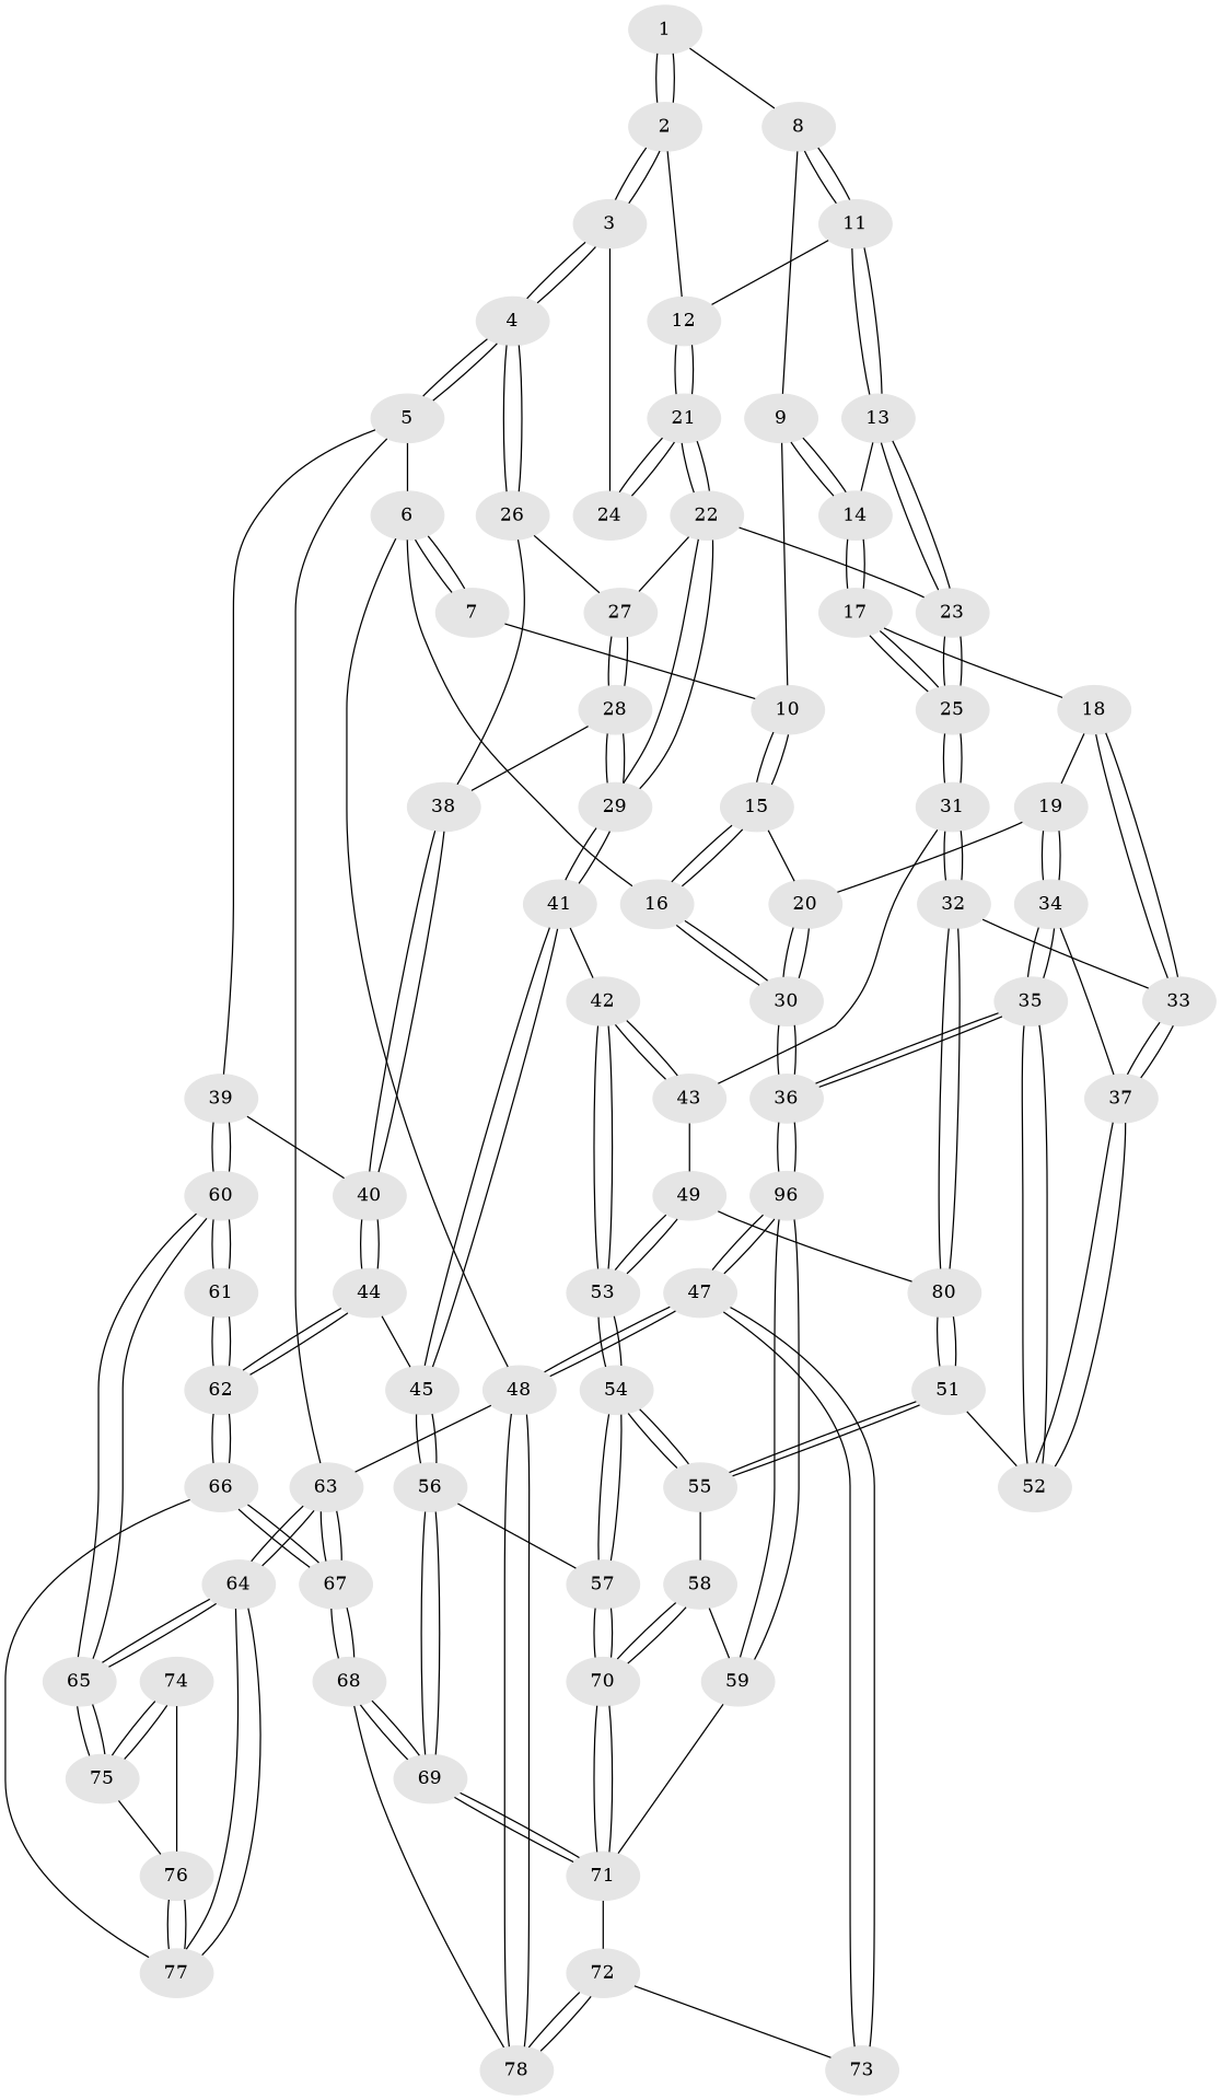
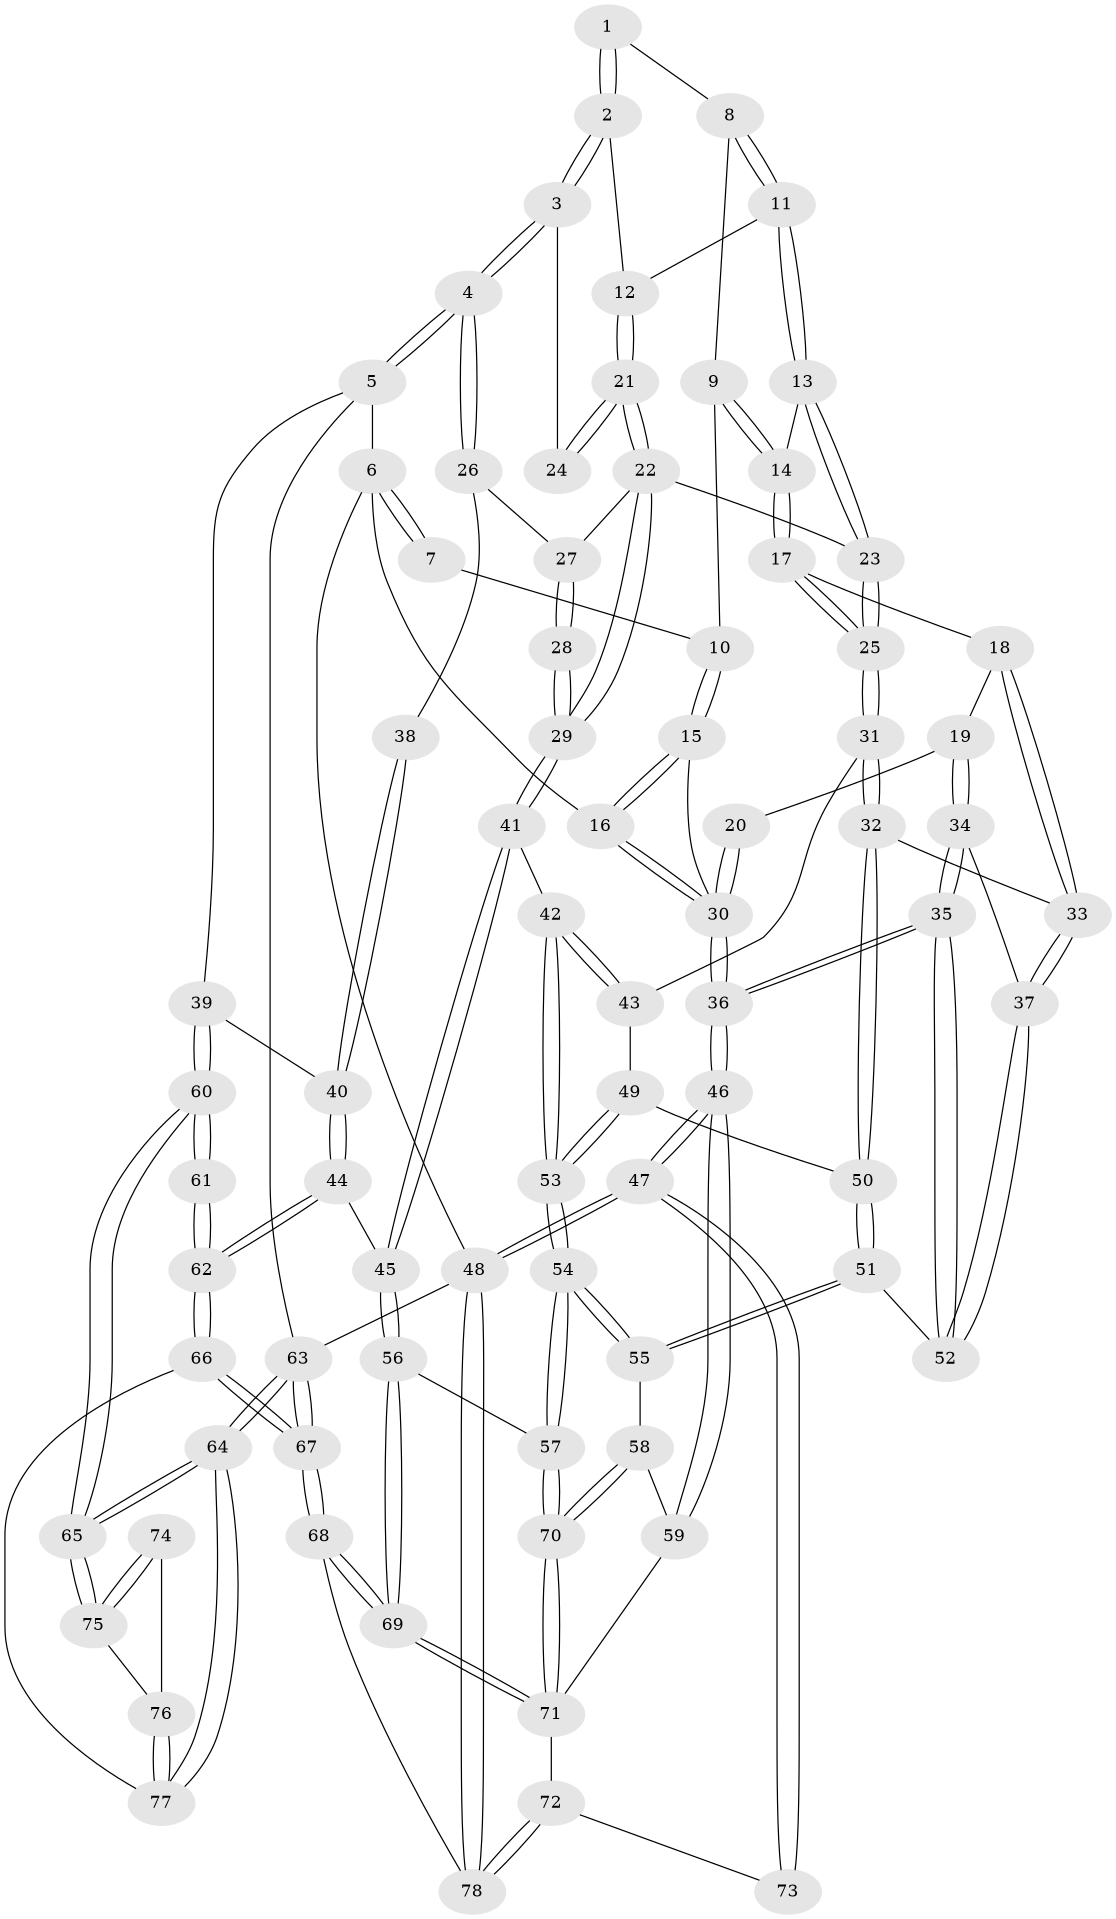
  graph {
    node [color=gray90 style=filled]
    1
    2
    8
    3
    12
    9
    11
    4
    24
    21
    5
    26
    6
    39
    63
    27
    38
    7
    16
    48
    40
    60
    64
    67
    10
    30
    78
    15
    14
    13
    17
    20
    23
    22
    25
    18
    36
    19
    33
    31
    34
    37
    35
    29
    41
    28
    32
    43
    42
    45
-   46 [label=96]
-   50 [label=80]
+   46
+   50
    49
    51
    52
    47
    59
    44
    61
    65
    62
    53
    56
    54
    66
    57
    69
    73
    71
    55
    58
    70
    75
    77
    68
    76
    72
    74
    1 -- 2
    1 -- 2
    1 -- 8
    2 -- 3
    2 -- 3
    2 -- 12
    8 -- 9
    8 -- 11
    8 -- 11
    3 -- 4
    3 -- 4
    3 -- 24
    12 -- 21
    12 -- 21
    9 -- 10
    9 -- 14
    9 -- 14
    11 -- 12
    11 -- 13
    11 -- 13
    4 -- 5
    4 -- 5
    4 -- 26
    4 -- 26
    21 -- 24
    21 -- 24
    21 -- 22
    21 -- 22
    5 -- 6
    5 -- 39
    5 -- 63
    26 -- 27
    26 -- 38
    6 -- 7
    6 -- 7
    6 -- 16
    6 -- 48
    39 -- 40
    39 -- 60
    39 -- 60
    63 -- 64
    63 -- 64
    63 -- 67
    63 -- 67
    27 -- 28
    27 -- 28
    38 -- 40
    38 -- 40
    7 -- 10
    16 -- 30
    16 -- 30
    48 -- 63
    48 -- 78
    48 -- 78
    40 -- 44
    40 -- 44
    60 -- 61
    60 -- 61
    60 -- 65
    60 -- 65
    64 -- 65
    64 -- 65
    64 -- 77
    64 -- 77
    67 -- 68
    67 -- 68
    10 -- 15
    10 -- 15
    30 -- 36
    30 -- 36
    15 -- 16
    15 -- 16
-   15 -- 20
+   15 -- 30
    14 -- 17
    14 -- 17
    13 -- 14
    13 -- 23
    13 -- 23
    17 -- 25
    17 -- 25
    17 -- 18
    20 -- 30
    20 -- 30
    23 -- 25
    23 -- 25
    22 -- 27
    22 -- 23
    22 -- 29
    22 -- 29
    25 -- 31
    25 -- 31
    18 -- 19
    18 -- 33
    18 -- 33
    36 -- 46
    36 -- 46
    19 -- 20
    19 -- 34
    19 -- 34
    33 -- 37
    33 -- 37
    31 -- 32
    31 -- 32
    31 -- 43
    34 -- 37
    34 -- 35
    34 -- 35
    37 -- 52
    37 -- 52
    35 -- 36
    35 -- 36
    35 -- 52
    35 -- 52
    29 -- 41
    29 -- 41
    41 -- 42
    41 -- 45
    41 -- 45
-   28 -- 38
    28 -- 29
    28 -- 29
    32 -- 33
    32 -- 50
    32 -- 50
    43 -- 49
    42 -- 43
    42 -- 43
    42 -- 53
    42 -- 53
    45 -- 56
    45 -- 56
    46 -- 47
    46 -- 47
    46 -- 59
    46 -- 59
    50 -- 51
    50 -- 51
    49 -- 50
    49 -- 53
    49 -- 53
    51 -- 52
    51 -- 55
    51 -- 55
    47 -- 48
    47 -- 48
    47 -- 73
    47 -- 73
    59 -- 71
    44 -- 45
    44 -- 62
    44 -- 62
    61 -- 62
    61 -- 62
    65 -- 75
    65 -- 75
    62 -- 66
    62 -- 66
    53 -- 54
    53 -- 54
    56 -- 57
    56 -- 69
    56 -- 69
    54 -- 57
    54 -- 57
    54 -- 55
    54 -- 55
    66 -- 67
    66 -- 67
    66 -- 77
    57 -- 70
    57 -- 70
    69 -- 71
    69 -- 71
    71 -- 72
    55 -- 58
    58 -- 59
    58 -- 70
    58 -- 70
    70 -- 71
    70 -- 71
    75 -- 76
    68 -- 78
    68 -- 69
    68 -- 69
    76 -- 77
    76 -- 77
    72 -- 78
    72 -- 78
    72 -- 73
    74 -- 75
    74 -- 75
    74 -- 76
  }
